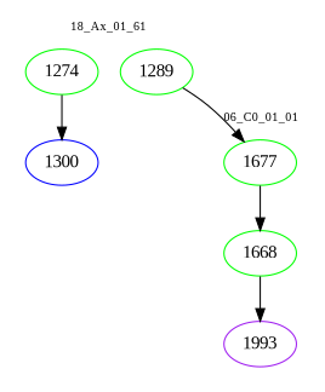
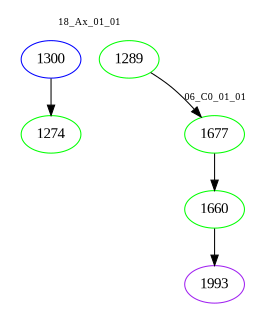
  digraph {
    fontname="Liberation Serif"
    node [color=green fontname="Liberation Serif"]
    edge [color=black fontname="Liberation Serif"]
    n1 [label=1289]
    n2 [label=1274]
    n3 [color=blue label=1300]
    n4 [label=1677]
-   n5 [label=1668]
+   n5 [label=1660]
    n6 [color=purple label=1993]
    subgraph cluster_1 {
      color=white
      fontsize=10
-     label="18_Ax_01_61"
+     label="18_Ax_01_01"
      n1
      n2
      n3
    }
    subgraph cluster_2 {
      color=white
      fontsize=10
      label="06_C0_01_01"
      n4
      n5
      n6
    }
    n1 -> n4
-   n2 -> n3
+   n3 -> n2
    n4 -> n5
    n5 -> n6
  }
